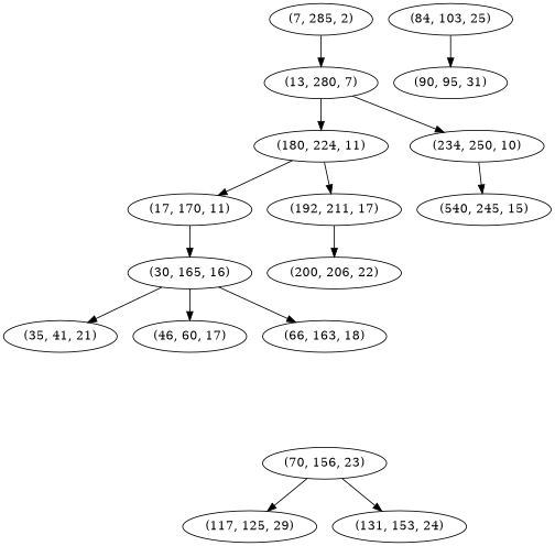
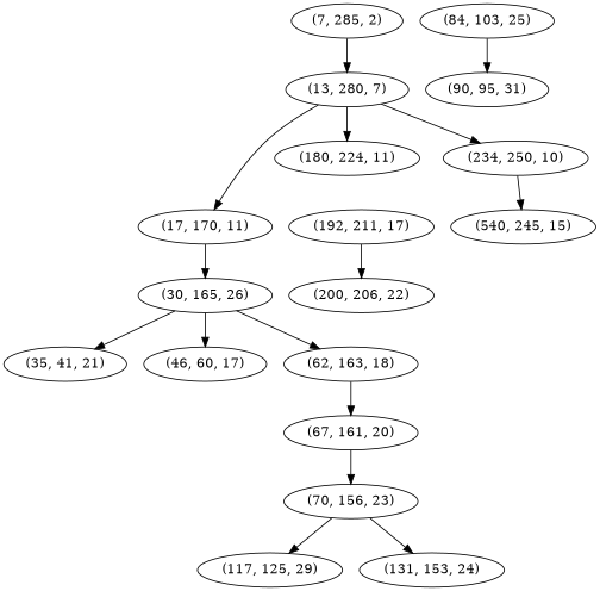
  digraph {
    "(7, 285, 2)"
    "(13, 280, 7)"
    "(17, 170, 11)"
    n4 [label="(180, 224, 11)"]
    "(234, 250, 10)"
-   "(30, 165, 16)"
+   "(30, 165, 16)" [label="(30, 165, 26)"]
    "(192, 211, 17)"
    n8 [label="(540, 245, 15)"]
    "(35, 41, 21)"
    "(46, 60, 17)"
-   "(62, 163, 18)" [label="(66, 163, 18)"]
+   "(62, 163, 18)"
+   "(67, 161, 20)"
    "(70, 156, 23)"
    "(117, 125, 29)"
    "(131, 153, 24)"
    "(84, 103, 25)"
    "(90, 95, 31)"
    "(200, 206, 22)"
    "(7, 285, 2)" -> "(13, 280, 7)"
-   n4 -> "(17, 170, 11)"
+   "(13, 280, 7)" -> "(17, 170, 11)"
    "(13, 280, 7)" -> n4
    "(13, 280, 7)" -> "(234, 250, 10)"
    "(17, 170, 11)" -> "(30, 165, 16)"
-   n4 -> "(192, 211, 17)"
    "(234, 250, 10)" -> n8
    "(30, 165, 16)" -> "(35, 41, 21)"
    "(30, 165, 16)" -> "(46, 60, 17)"
    "(30, 165, 16)" -> "(62, 163, 18)"
    "(192, 211, 17)" -> "(200, 206, 22)"
+   "(62, 163, 18)" -> "(67, 161, 20)"
+   "(67, 161, 20)" -> "(70, 156, 23)"
    "(70, 156, 23)" -> "(117, 125, 29)"
    "(70, 156, 23)" -> "(131, 153, 24)"
    "(84, 103, 25)" -> "(90, 95, 31)"
  }
